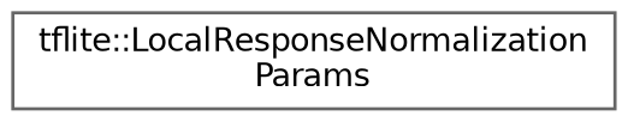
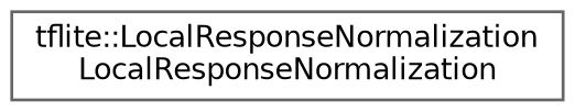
  digraph {
    rankdir=LR
-   n1 [color=grey40 fillcolor=white fontname=Helvetica fontsize=10 height=0.2 label="tflite::LocalResponseNormalization\lParams" shape=box style=filled width=0.4]
+   n1 [color=grey40 fillcolor=white fontname=Helvetica fontsize=10 height=0.2 label="tflite::LocalResponseNormalization\lLocalResponseNormalization" shape=box style=filled width=0.4]
  }
